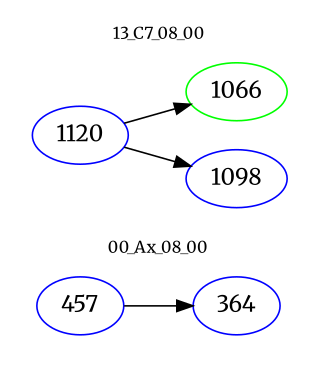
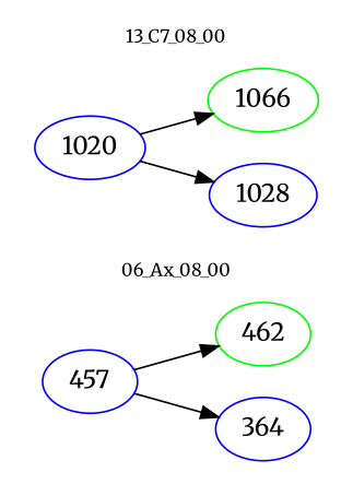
  digraph {
    fontname=Merriweather
    rankdir=LR
    node [color=blue fontname=Merriweather]
    edge [color=black fontname=Merriweather]
    n1 [label=457]
    n2 [label=364]
-   n4 [label=1120]
-   n5 [label=1098]
+   n3 [color=green label=462]
+   n4 [label=1020]
+   n5 [label=1028]
    n6 [color=green label=1066]
    subgraph cluster_1 {
      color=white
      fontsize=10
-     label="00_Ax_08_00"
+     label="06_Ax_08_00"
      n1
      n2
+     n3
    }
    subgraph cluster_2 {
      color=white
      fontsize=10
      label="13_C7_08_00"
      n4
      n5
      n6
    }
    n1 -> n2
+   n1 -> n3
    n4 -> n5
    n4 -> n6
  }
